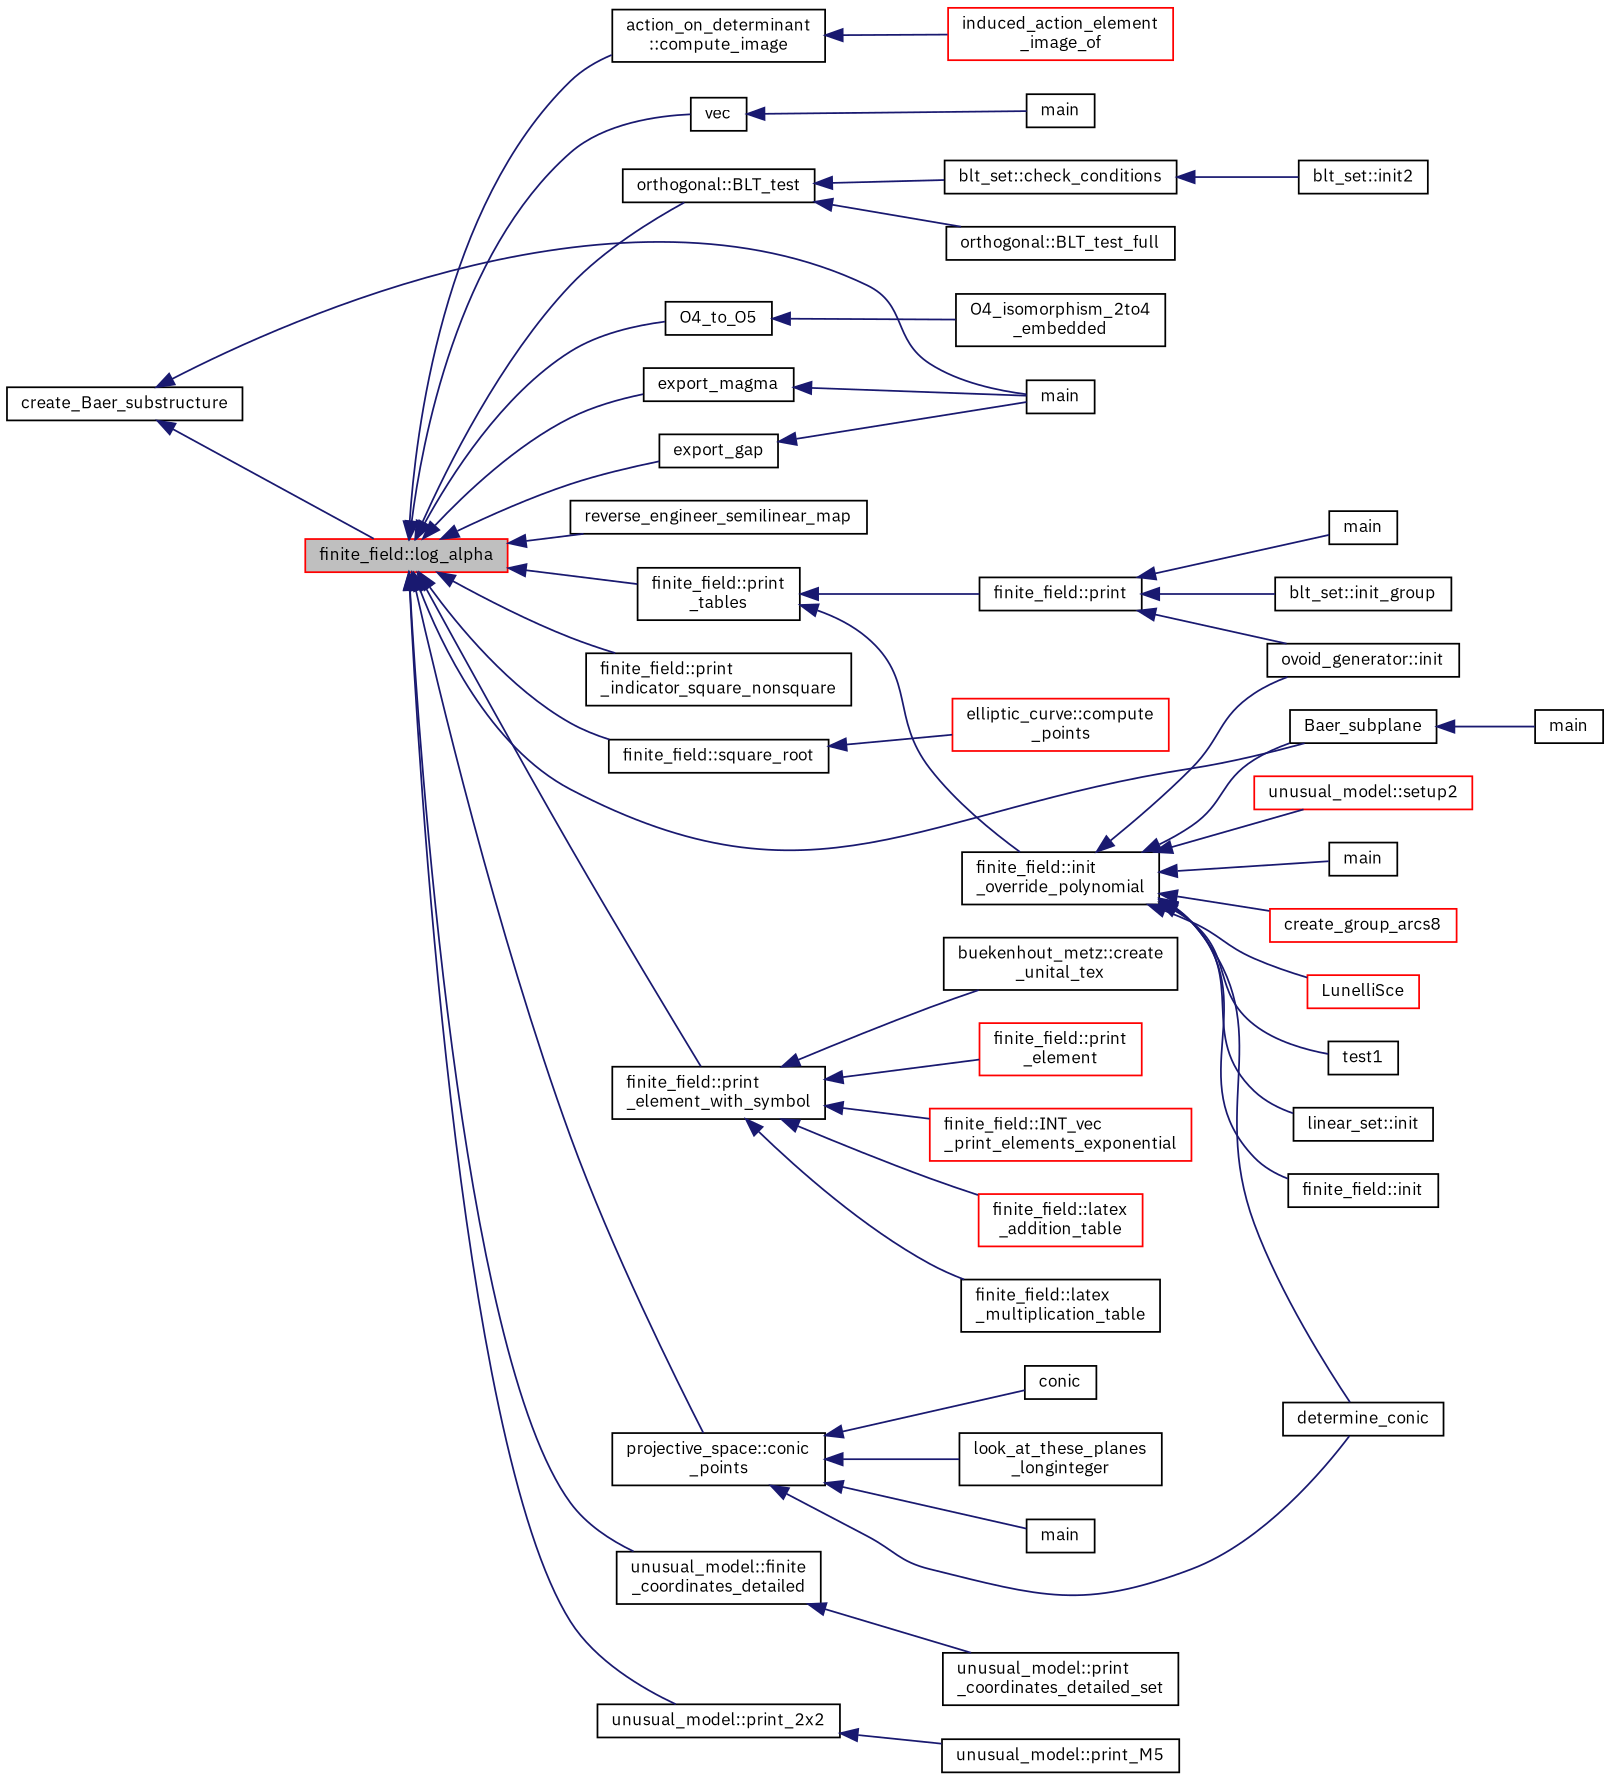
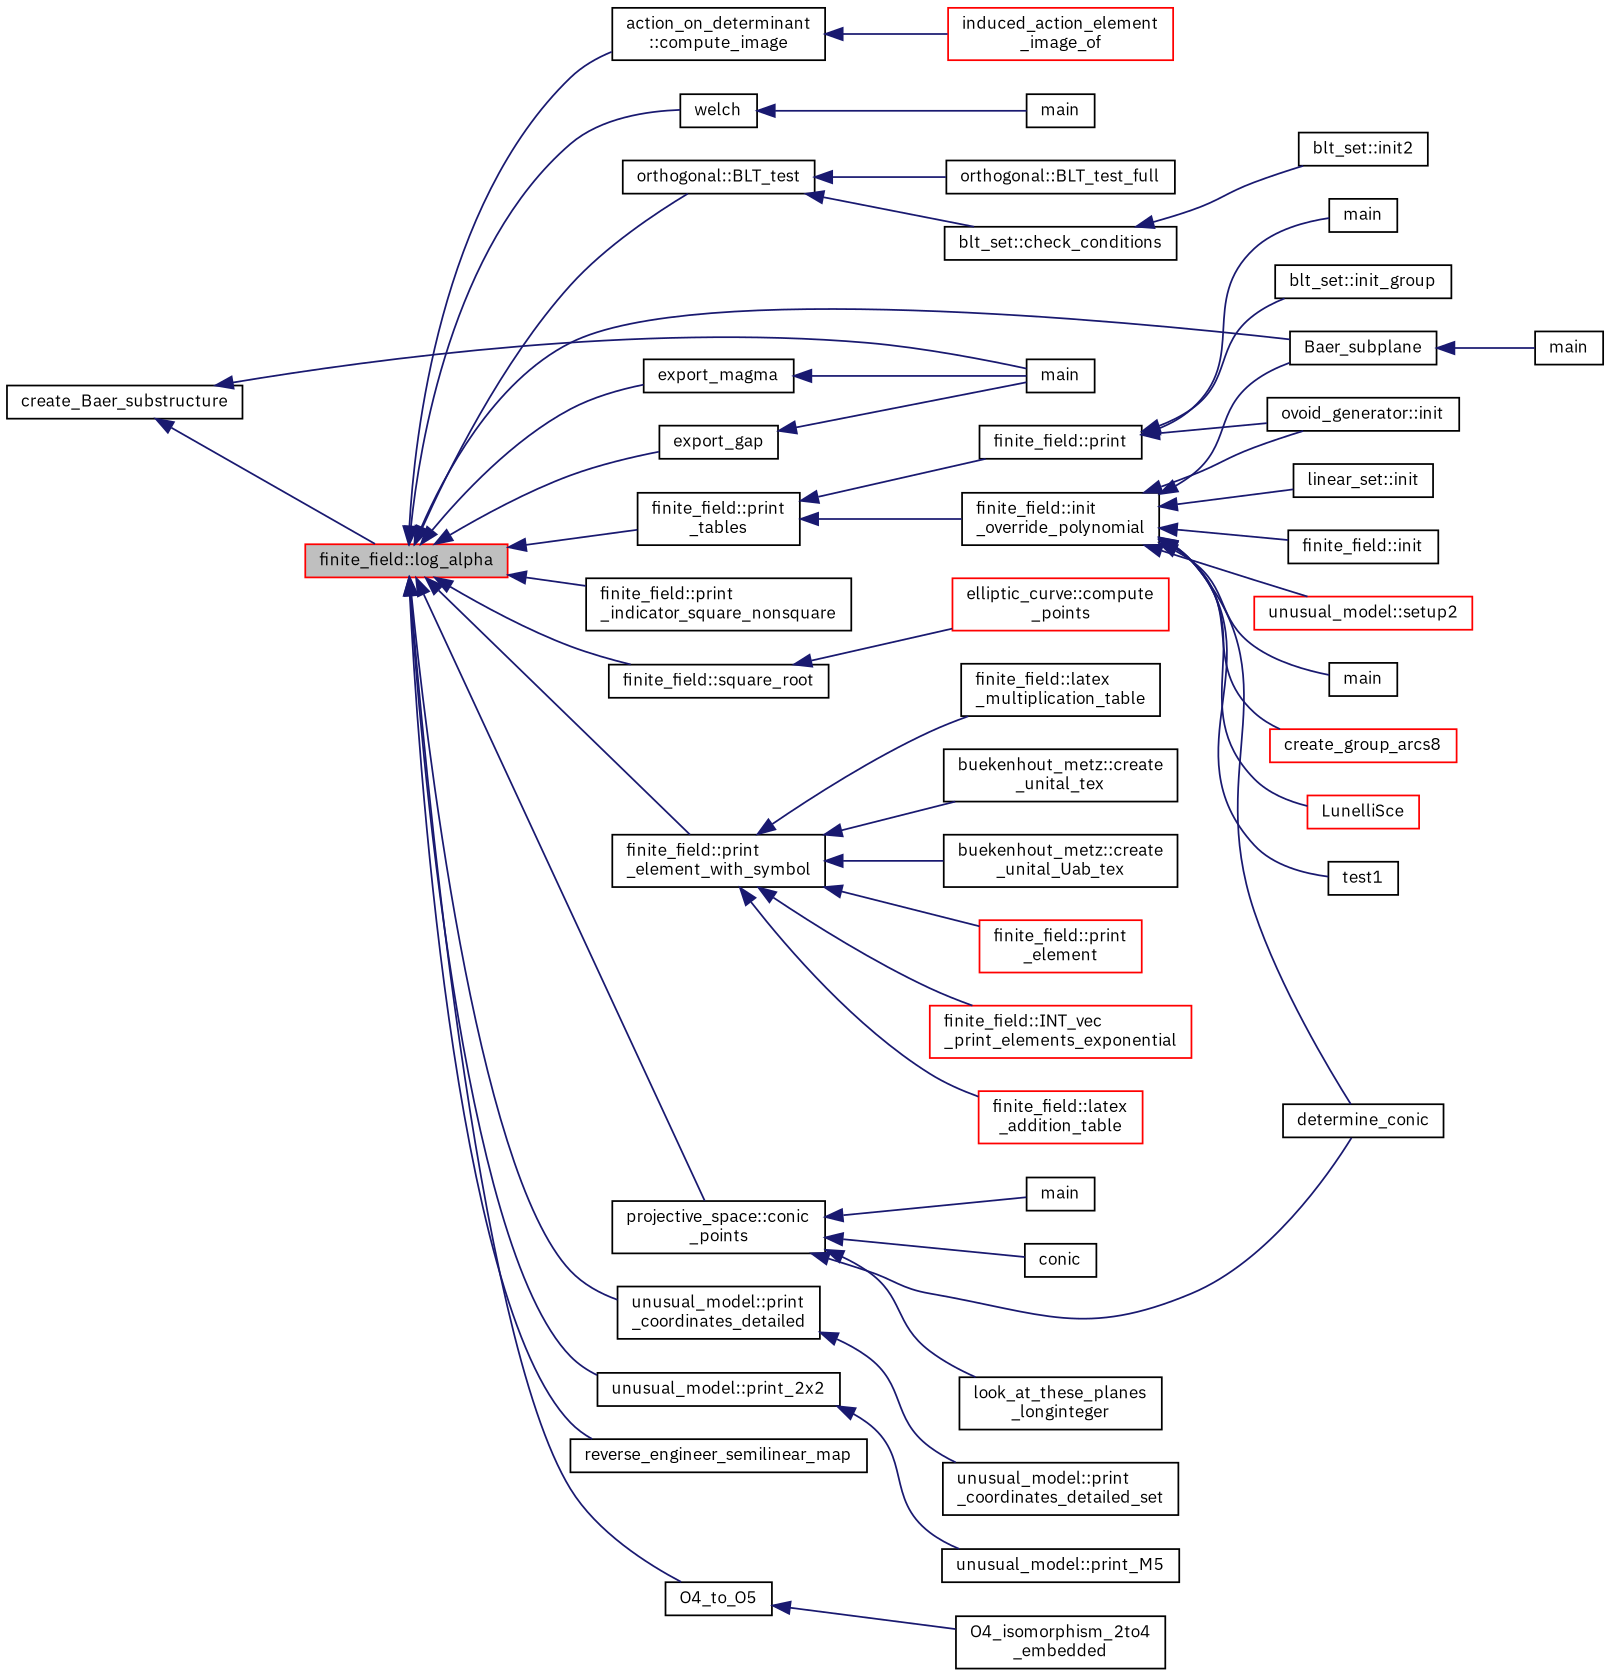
  digraph {
    fontname="IBM Plex Sans"
    rankdir=LR
    node [color=black fillcolor=white fontname="IBM Plex Sans" fontsize=10 shape=record style=filled]
    edge [color=midnightblue dir=back fontname="IBM Plex Sans" fontsize=10 labelfontname=Helvetica labelfontsize=10 style=solid]
    n1 [color=red fillcolor=grey75 fontcolor=black height=0.2 label="finite_field::log_alpha" width=0.4]
-   n2 [height=0.2 label=vec width=0.4]
+   n2 [height=0.2 label=welch width=0.4]
    n3 [height=0.2 label="orthogonal::BLT_test" width=0.4]
    n4 [height=0.2 label=Baer_subplane width=0.4]
    n5 [height=0.2 label=export_magma width=0.4]
    n6 [height=0.2 label=export_gap width=0.4]
    n7 [height=0.2 label="finite_field::print\l_tables" width=0.4]
    n8 [height=0.2 label="finite_field::square_root" width=0.4]
    n9 [height=0.2 label="finite_field::print\l_indicator_square_nonsquare" width=0.4]
    n10 [height=0.2 label="finite_field::print\l_element_with_symbol" width=0.4]
    n11 [height=0.2 label="projective_space::conic\l_points" width=0.4]
-   n12 [height=0.2 label="unusual_model::finite\l_coordinates_detailed" width=0.4]
+   n12 [height=0.2 label="unusual_model::print\l_coordinates_detailed" width=0.4]
    n13 [height=0.2 label="unusual_model::print_2x2" width=0.4]
    n14 [height=0.2 label=O4_to_O5 width=0.4]
    n15 [height=0.2 label=reverse_engineer_semilinear_map width=0.4]
    n16 [height=0.2 label="action_on_determinant\l::compute_image" width=0.4]
    n17 [height=0.2 label=main width=0.4]
    n18 [height=0.2 label="blt_set::check_conditions" width=0.4]
    n19 [height=0.2 label="orthogonal::BLT_test_full" width=0.4]
    n20 [height=0.2 label=main width=0.4]
    n21 [height=0.2 label=main width=0.4]
    n22 [height=0.2 label="finite_field::init\l_override_polynomial" width=0.4]
    n23 [height=0.2 label="finite_field::print" width=0.4]
    n24 [color=red height=0.2 label="elliptic_curve::compute\l_points" width=0.4]
    n25 [color=red height=0.2 label="finite_field::print\l_element" width=0.4]
    n26 [color=red height=0.2 label="finite_field::INT_vec\l_print_elements_exponential" width=0.4]
    n27 [color=red height=0.2 label="finite_field::latex\l_addition_table" width=0.4]
    n28 [height=0.2 label="finite_field::latex\l_multiplication_table" width=0.4]
    n29 [height=0.2 label="buekenhout_metz::create\l_unital_tex" width=0.4]
+   n30 [height=0.2 label="buekenhout_metz::create\l_unital_Uab_tex" width=0.4]
    n31 [height=0.2 label=create_Baer_substructure width=0.4]
    n32 [height=0.2 label=conic width=0.4]
    n33 [height=0.2 label=determine_conic width=0.4]
    n34 [height=0.2 label="look_at_these_planes\l_longinteger" width=0.4]
    n35 [height=0.2 label=main width=0.4]
    n36 [height=0.2 label="unusual_model::print\l_coordinates_detailed_set" width=0.4]
    n37 [height=0.2 label="unusual_model::print_M5" width=0.4]
    n38 [height=0.2 label="O4_isomorphism_2to4\l_embedded" width=0.4]
    n39 [color=red height=0.2 label="induced_action_element\l_image_of" width=0.4]
    n40 [height=0.2 label="blt_set::init2" width=0.4]
    n41 [height=0.2 label=main width=0.4]
    n42 [color=red height=0.2 label=create_group_arcs8 width=0.4]
    n43 [color=red height=0.2 label=LunelliSce width=0.4]
    n44 [height=0.2 label="ovoid_generator::init" width=0.4]
    n45 [height=0.2 label=test1 width=0.4]
    n46 [height=0.2 label="linear_set::init" width=0.4]
    n47 [height=0.2 label="finite_field::init" width=0.4]
    n48 [color=red height=0.2 label="unusual_model::setup2" width=0.4]
    n49 [height=0.2 label="blt_set::init_group" width=0.4]
    n50 [height=0.2 label=main width=0.4]
    n1 -> n2
    n1 -> n3
    n1 -> n4
    n1 -> n5
    n1 -> n6
    n1 -> n7
    n1 -> n8
    n1 -> n9
    n1 -> n10
    n1 -> n11
    n1 -> n12
    n1 -> n13
    n1 -> n14
    n1 -> n15
    n1 -> n16
    n2 -> n17
    n3 -> n18
    n3 -> n19
    n4 -> n20
    n5 -> n21
    n6 -> n21
    n7 -> n22
    n7 -> n23
    n8 -> n24
    n10 -> n25
    n10 -> n26
    n10 -> n27
    n10 -> n28
    n10 -> n29
+   n10 -> n30
    n11 -> n32
    n11 -> n33
    n11 -> n34
    n11 -> n35
    n12 -> n36
    n13 -> n37
    n14 -> n38
    n16 -> n39
    n18 -> n40
    n22 -> n4
    n22 -> n33
    n22 -> n41
    n22 -> n42
    n22 -> n43
    n22 -> n44
    n22 -> n45
    n22 -> n46
    n22 -> n47
    n22 -> n48
    n23 -> n44
    n23 -> n49
    n23 -> n50
    n31 -> n1
    n31 -> n21
  }
